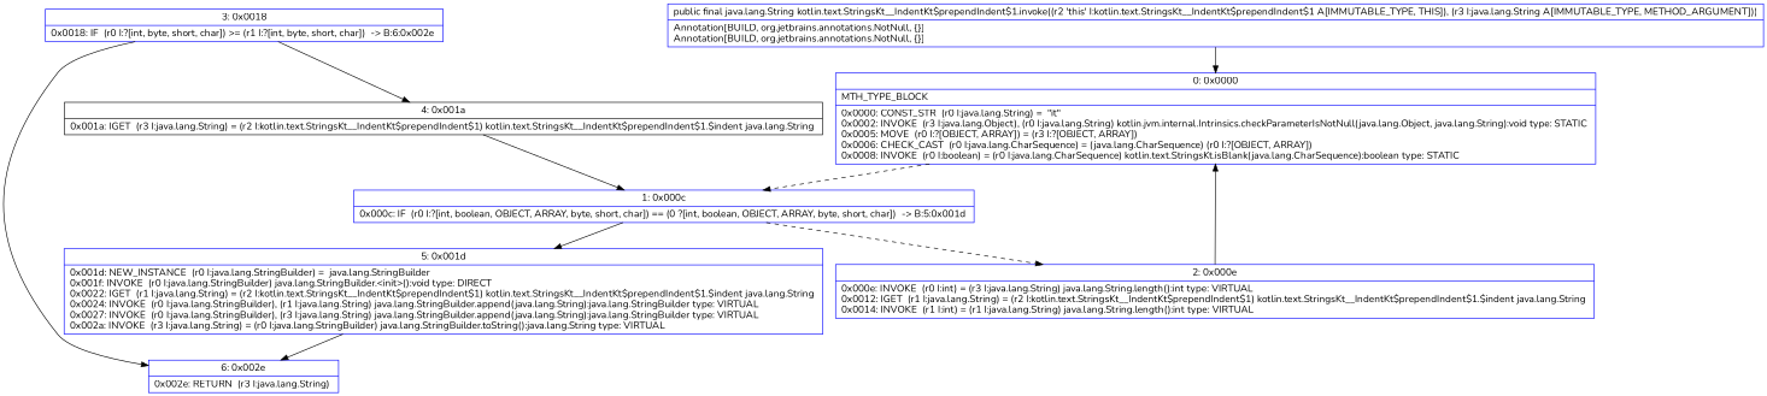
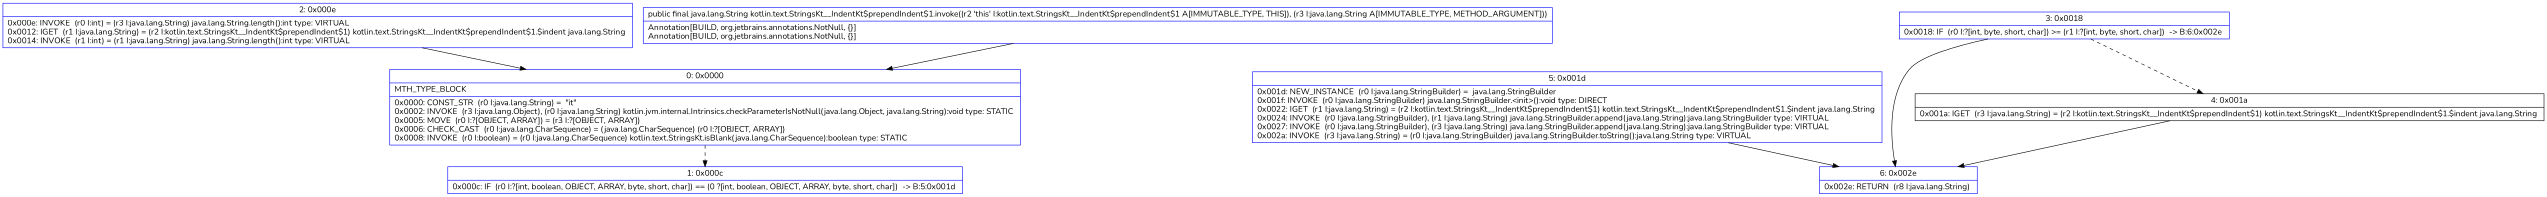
  digraph {
    fontname=Nunito
    node [color=blue fontname=Nunito shape=record]
    edge [fontname=Nunito]
    n1 [label="{0\:\ 0x0000|MTH_TYPE_BLOCK\l|0x0000: CONST_STR  (r0 I:java.lang.String) =  \"it\" \l0x0002: INVOKE  (r3 I:java.lang.Object), (r0 I:java.lang.String) kotlin.jvm.internal.Intrinsics.checkParameterIsNotNull(java.lang.Object, java.lang.String):void type: STATIC \l0x0005: MOVE  (r0 I:?[OBJECT, ARRAY]) = (r3 I:?[OBJECT, ARRAY]) \l0x0006: CHECK_CAST  (r0 I:java.lang.CharSequence) = (java.lang.CharSequence) (r0 I:?[OBJECT, ARRAY]) \l0x0008: INVOKE  (r0 I:boolean) = (r0 I:java.lang.CharSequence) kotlin.text.StringsKt.isBlank(java.lang.CharSequence):boolean type: STATIC \l}"]
    n2 [label="{1\:\ 0x000c|0x000c: IF  (r0 I:?[int, boolean, OBJECT, ARRAY, byte, short, char]) == (0 ?[int, boolean, OBJECT, ARRAY, byte, short, char])  \-\> B:5:0x001d \l}"]
    n3 [label="{2\:\ 0x000e|0x000e: INVOKE  (r0 I:int) = (r3 I:java.lang.String) java.lang.String.length():int type: VIRTUAL \l0x0012: IGET  (r1 I:java.lang.String) = (r2 I:kotlin.text.StringsKt__IndentKt$prependIndent$1) kotlin.text.StringsKt__IndentKt$prependIndent$1.$indent java.lang.String \l0x0014: INVOKE  (r1 I:int) = (r1 I:java.lang.String) java.lang.String.length():int type: VIRTUAL \l}"]
    n4 [label="{5\:\ 0x001d|0x001d: NEW_INSTANCE  (r0 I:java.lang.StringBuilder) =  java.lang.StringBuilder \l0x001f: INVOKE  (r0 I:java.lang.StringBuilder) java.lang.StringBuilder.\<init\>():void type: DIRECT \l0x0022: IGET  (r1 I:java.lang.String) = (r2 I:kotlin.text.StringsKt__IndentKt$prependIndent$1) kotlin.text.StringsKt__IndentKt$prependIndent$1.$indent java.lang.String \l0x0024: INVOKE  (r0 I:java.lang.StringBuilder), (r1 I:java.lang.String) java.lang.StringBuilder.append(java.lang.String):java.lang.StringBuilder type: VIRTUAL \l0x0027: INVOKE  (r0 I:java.lang.StringBuilder), (r3 I:java.lang.String) java.lang.StringBuilder.append(java.lang.String):java.lang.StringBuilder type: VIRTUAL \l0x002a: INVOKE  (r3 I:java.lang.String) = (r0 I:java.lang.StringBuilder) java.lang.StringBuilder.toString():java.lang.String type: VIRTUAL \l}"]
-   n5 [label="{6\:\ 0x002e|0x002e: RETURN  (r3 I:java.lang.String) \l}"]
+   n5 [label="{6\:\ 0x002e|0x002e: RETURN  (r8 I:java.lang.String) \l}"]
    n6 [label="{3\:\ 0x0018|0x0018: IF  (r0 I:?[int, byte, short, char]) \>= (r1 I:?[int, byte, short, char])  \-\> B:6:0x002e \l}"]
    n7 [color=black label="{4\:\ 0x001a|0x001a: IGET  (r3 I:java.lang.String) = (r2 I:kotlin.text.StringsKt__IndentKt$prependIndent$1) kotlin.text.StringsKt__IndentKt$prependIndent$1.$indent java.lang.String \l}"]
    n8 [label="{public final java.lang.String kotlin.text.StringsKt__IndentKt$prependIndent$1.invoke((r2 'this' I:kotlin.text.StringsKt__IndentKt$prependIndent$1 A[IMMUTABLE_TYPE, THIS]), (r3 I:java.lang.String A[IMMUTABLE_TYPE, METHOD_ARGUMENT]))  | Annotation[BUILD, org.jetbrains.annotations.NotNull, \{\}]\lAnnotation[BUILD, org.jetbrains.annotations.NotNull, \{\}]\l}"]
    n1 -> n2 [style=dashed]
-   n2 -> n3 [style=dashed]
-   n2 -> n4
    n3 -> n1
    n4 -> n5
    n6 -> n5
-   n6 -> n7 [style=solid]
-   n7 -> n2
+   n6 -> n7 [style=dashed]
+   n7 -> n5
    n8 -> n1
  }
